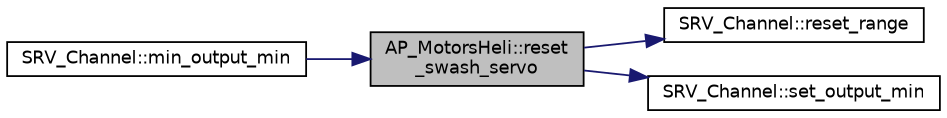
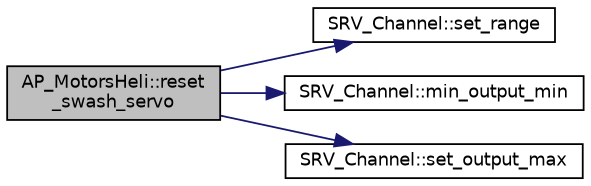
  digraph {
    rankdir=LR
    node [color=black fillcolor=white fontname=Helvetica fontsize=10 shape=record style=filled]
    edge [color=midnightblue fontname=Helvetica fontsize=10 labelfontname=Helvetica labelfontsize=10 style=solid]
    n1 [fillcolor=grey75 fontcolor=black height=0.2 label="AP_MotorsHeli::reset\l_swash_servo" width=0.4]
-   n2 [height=0.2 label="SRV_Channel::reset_range" width=0.4]
+   n2 [height=0.2 label="SRV_Channel::set_range" width=0.4]
    n3 [height=0.2 label="SRV_Channel::min_output_min" width=0.4]
-   n4 [height=0.2 label="SRV_Channel::set_output_min" width=0.4]
+   n4 [height=0.2 label="SRV_Channel::set_output_max" width=0.4]
    n1 -> n2
-   n3 -> n1
+   n1 -> n3
    n1 -> n4
  }
